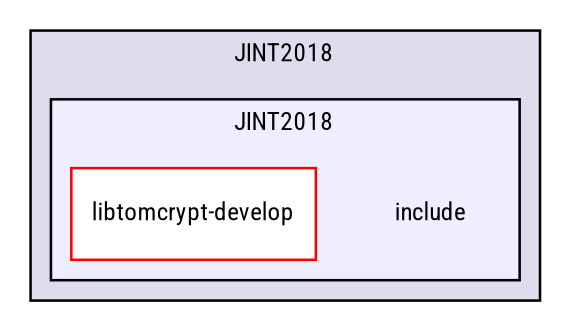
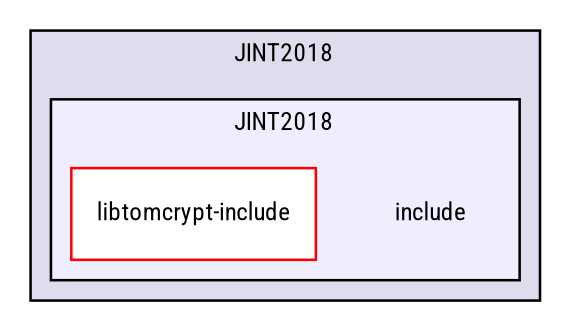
  digraph {
    compound=true
    fontname="Roboto Condensed"
    node [fontname="Roboto Condensed" fontsize=10]
    n1 [label=include shape=plaintext]
-   n2 [color=red fillcolor=white label="libtomcrypt-develop" shape=box style=filled]
+   n2 [color=red fillcolor=white label="libtomcrypt-include" shape=box style=filled]
    subgraph cluster_1 {
      bgcolor="#ddddee"
      fontsize=10
      label=JINT2018
      pencolor=black
      subgraph cluster_2 {
        bgcolor="#eeeeff"
        fontsize=10
        pencolor=black
        n1
        n2
      }
    }
  }
